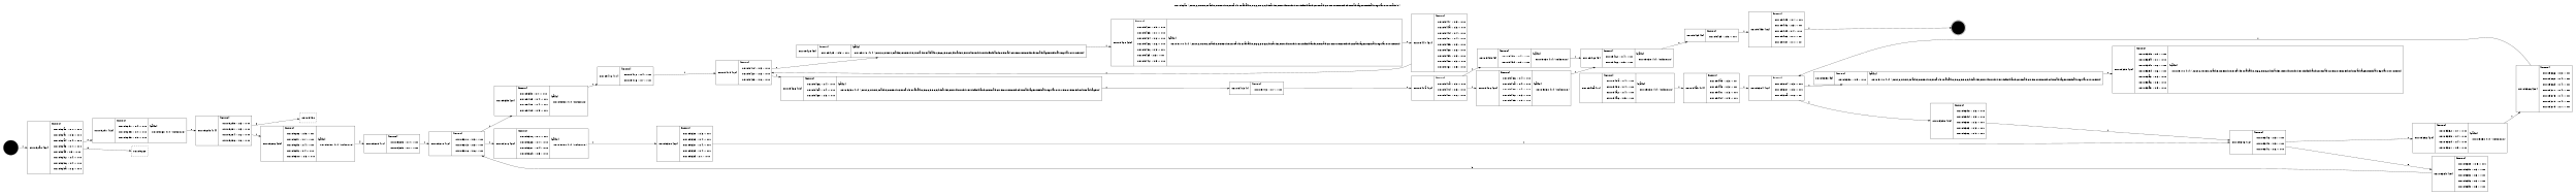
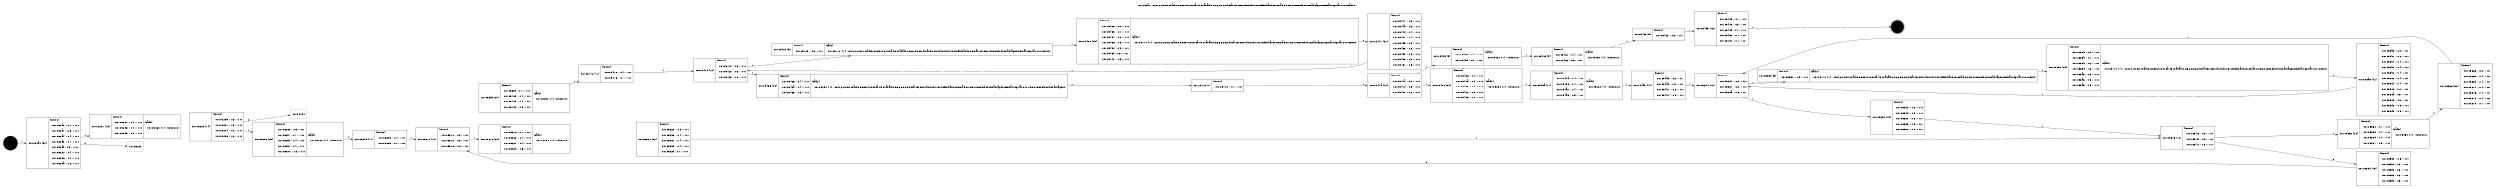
  digraph {
    label="0x1092a0 (/mnt/c/Users/mathe/OneDrive/Área de Trabalho/TCC/POCII/binaries/extr_linuxdriversinfinibandcoremad.c_remove_methods_mad_agent_Final-regular.out::main(0))"
    labelloc=t
    rankdir=LR
    node [shape=record]
    Entry [fillcolor=black height=0.3 shape=circle style=filled width=0.3]
    n2 [label="{\n     0x1092a0 [32]\l\n     | [instrs]\l\n     &nbsp;&nbsp;0x1092a0 \<+1\>: ???\l\n     &nbsp;&nbsp;0x1092a1 \<+3\>: ???\l\n     &nbsp;&nbsp;0x1092a4 \<+4\>: ???\l\n     &nbsp;&nbsp;0x1092a8 \<+7\>: ???\l\n     &nbsp;&nbsp;0x1092af \<+3\>: ???\l\n     &nbsp;&nbsp;0x1092b2 \<+4\>: ???\l\n     &nbsp;&nbsp;0x1092b6 \<+4\>: ???\l\n     &nbsp;&nbsp;0x1092ba \<+6\>: ???\l\n  }"]
    n3 [label="{\n     0x1092d1 [13]\l\n     | [instrs]\l\n     &nbsp;&nbsp;0x1092d1 \<+4\>: ???\l\n     &nbsp;&nbsp;0x1092d5 \<+4\>: ???\l\n     &nbsp;&nbsp;0x1092d9 \<+5\>: ???\l\n     | [calls]\l\n     &nbsp;&nbsp;0x109060 \{1\} (unknown)\l\n  }"]
    n4 [label="{\n     0x1092c0\l\n  }" style=dashed]
    n5 [label="{\n     0x1092de [14]\l\n     | [instrs]\l\n     &nbsp;&nbsp;0x1092de \<+3\>: ???\l\n     &nbsp;&nbsp;0x1092e1 \<+3\>: ???\l\n     &nbsp;&nbsp;0x1092e4 \<+2\>: ???\l\n     &nbsp;&nbsp;0x1092e6 \<+6\>: ???\l\n  }"]
    n6 [label="{\n     0x1094d0\l\n  }" style=dashed]
    n7 [label="{\n     0x1092ec [25]\l\n     | [instrs]\l\n     &nbsp;&nbsp;0x1092ec \<+5\>: ???\l\n     &nbsp;&nbsp;0x1092f1 \<+7\>: ???\l\n     &nbsp;&nbsp;0x1092f8 \<+4\>: ???\l\n     &nbsp;&nbsp;0x1092fc \<+4\>: ???\l\n     &nbsp;&nbsp;0x109300 \<+5\>: ???\l\n     | [calls]\l\n     &nbsp;&nbsp;0x109050 \{1\} (unknown)\l\n  }"]
    n8 [label="{\n     0x109305 [11]\l\n     | [instrs]\l\n     &nbsp;&nbsp;0x109305 \<+4\>: ???\l\n     &nbsp;&nbsp;0x109309 \<+7\>: ???\l\n  }"]
    n9 [label="{\n     0x109310 [12]\l\n     | [instrs]\l\n     &nbsp;&nbsp;0x109310 \<+3\>: ???\l\n     &nbsp;&nbsp;0x109313 \<+3\>: ???\l\n     &nbsp;&nbsp;0x109316 \<+6\>: ???\l\n  }"]
    Exit [fillcolor=black height=0.3 peripheries=2 shape=circle style=filled width=0.3]
    n11 [label="{\n     0x1093fe [20]\l\n     | [instrs]\l\n     &nbsp;&nbsp;0x1093fe \<+7\>: ???\l\n     &nbsp;&nbsp;0x109405 \<+4\>: ???\l\n     &nbsp;&nbsp;0x109409 \<+4\>: ???\l\n     &nbsp;&nbsp;0x10940d \<+5\>: ???\l\n     | [calls]\l\n     &nbsp;&nbsp;0x109050 \{1\} (unknown)\l\n  }"]
    n12 [label="{\n     0x10931c [20]\l\n     | [instrs]\l\n     &nbsp;&nbsp;0x10931c \<+7\>: ???\l\n     &nbsp;&nbsp;0x109323 \<+4\>: ???\l\n     &nbsp;&nbsp;0x109327 \<+4\>: ???\l\n     &nbsp;&nbsp;0x10932b \<+5\>: ???\l\n     | [calls]\l\n     &nbsp;&nbsp;0x109050 \{1\} (unknown)\l\n  }"]
    n13 [label="{\n     0x109412 [11]\l\n     | [instrs]\l\n     &nbsp;&nbsp;0x109412 \<+4\>: ???\l\n     &nbsp;&nbsp;0x109416 \<+7\>: ???\l\n  }"]
    n14 [label="{\n     0x109330 [22]\l\n     | [instrs]\l\n     &nbsp;&nbsp;0x109330 \<+3\>: ???\l\n     &nbsp;&nbsp;0x109333 \<+4\>: ???\l\n     &nbsp;&nbsp;0x109337 \<+4\>: ???\l\n     &nbsp;&nbsp;0x10933b \<+4\>: ???\l\n     &nbsp;&nbsp;0x10933f \<+7\>: ???\l\n  }"]
    n15 [label="{\n     0x10941d [12]\l\n     | [instrs]\l\n     &nbsp;&nbsp;0x10941d \<+3\>: ???\l\n     &nbsp;&nbsp;0x109420 \<+3\>: ???\l\n     &nbsp;&nbsp;0x109423 \<+6\>: ???\l\n  }"]
    n16 [label="{\n     0x109346 [12]\l\n     | [instrs]\l\n     &nbsp;&nbsp;0x109346 \<+3\>: ???\l\n     &nbsp;&nbsp;0x109349 \<+3\>: ???\l\n     &nbsp;&nbsp;0x10934c \<+6\>: ???\l\n  }"]
    n17 [label="{\n     0x1093eb [19]\l\n     | [instrs]\l\n     &nbsp;&nbsp;0x1093eb \<+5\>: ???\l\n     &nbsp;&nbsp;0x1093f0 \<+3\>: ???\l\n     &nbsp;&nbsp;0x1093f3 \<+3\>: ???\l\n     &nbsp;&nbsp;0x1093f6 \<+3\>: ???\l\n     &nbsp;&nbsp;0x1093f9 \<+5\>: ???\l\n  }"]
    n18 [label="{\n     0x109352 [20]\l\n     | [instrs]\l\n     &nbsp;&nbsp;0x109352 \<+7\>: ???\l\n     &nbsp;&nbsp;0x109359 \<+4\>: ???\l\n     &nbsp;&nbsp;0x10935d \<+4\>: ???\l\n     &nbsp;&nbsp;0x109361 \<+5\>: ???\l\n     | [calls]\l\n     &nbsp;&nbsp;0x109050 \{1\} (unknown)\l\n  }"]
    n19 [label="{\n     0x109366 [30]\l\n     | [instrs]\l\n     &nbsp;&nbsp;0x109366 \<+3\>: ???\l\n     &nbsp;&nbsp;0x109369 \<+4\>: ???\l\n     &nbsp;&nbsp;0x10936d \<+4\>: ???\l\n     &nbsp;&nbsp;0x109371 \<+4\>: ???\l\n     &nbsp;&nbsp;0x109375 \<+4\>: ???\l\n     &nbsp;&nbsp;0x109379 \<+4\>: ???\l\n     &nbsp;&nbsp;0x10937d \<+7\>: ???\l\n  }"]
    n20 [label="{\n     0x109384 [12]\l\n     | [instrs]\l\n     &nbsp;&nbsp;0x109384 \<+3\>: ???\l\n     &nbsp;&nbsp;0x109387 \<+3\>: ???\l\n     &nbsp;&nbsp;0x10938a \<+6\>: ???\l\n  }"]
    n21 [label="{\n     0x1093d8 [19]\l\n     | [instrs]\l\n     &nbsp;&nbsp;0x1093d8 \<+5\>: ???\l\n     &nbsp;&nbsp;0x1093dd \<+3\>: ???\l\n     &nbsp;&nbsp;0x1093e0 \<+3\>: ???\l\n     &nbsp;&nbsp;0x1093e3 \<+3\>: ???\l\n     &nbsp;&nbsp;0x1093e6 \<+5\>: ???\l\n  }"]
    n22 [label="{\n     0x109390 [5]\l\n     | [instrs]\l\n     &nbsp;&nbsp;0x109390 \<+5\>: ???\l\n     | [calls]\l\n     &nbsp;&nbsp;0x109170 \{1\} (/mnt/c/Users/mathe/OneDrive/Área de Trabalho/TCC/POCII/binaries/extr_linuxdriversinfinibandcoremad.c_remove_methods_mad_agent_Final-regular.out::next_i)\l\n  }"]
    n23 [label="{\n     0x109395 [25]\l\n     | [instrs]\l\n     &nbsp;&nbsp;0x109395 \<+5\>: ???\l\n     &nbsp;&nbsp;0x10939a \<+1\>: ???\l\n     &nbsp;&nbsp;0x10939b \<+2\>: ???\l\n     &nbsp;&nbsp;0x10939d \<+6\>: ???\l\n     &nbsp;&nbsp;0x1093a3 \<+3\>: ???\l\n     &nbsp;&nbsp;0x1093a6 \<+3\>: ???\l\n     &nbsp;&nbsp;0x1093a9 \<+5\>: ???\l\n     | [calls]\l\n     &nbsp;&nbsp;0x109170 \{1\} (/mnt/c/Users/mathe/OneDrive/Área de Trabalho/TCC/POCII/binaries/extr_linuxdriversinfinibandcoremad.c_remove_methods_mad_agent_Final-regular.out::next_i)\l\n  }"]
+   n24 [label="{\n     0x1093ae [42]\l\n     | [instrs]\l\n     &nbsp;&nbsp;0x1093ae \<+3\>: ???\l\n     &nbsp;&nbsp;0x1093b1 \<+3\>: ???\l\n     &nbsp;&nbsp;0x1093b4 \<+4\>: ???\l\n     &nbsp;&nbsp;0x1093b8 \<+4\>: ???\l\n     &nbsp;&nbsp;0x1093bc \<+4\>: ???\l\n     &nbsp;&nbsp;0x1093c0 \<+4\>: ???\l\n     &nbsp;&nbsp;0x1093c4 \<+4\>: ???\l\n     &nbsp;&nbsp;0x1093c8 \<+2\>: ???\l\n     &nbsp;&nbsp;0x1093ca \<+3\>: ???\l\n     &nbsp;&nbsp;0x1093cd \<+3\>: ???\l\n     &nbsp;&nbsp;0x1093d0 \<+3\>: ???\l\n     &nbsp;&nbsp;0x1093d3 \<+5\>: ???\l\n  }"]
    n25 [label="{\n     0x1094d5 [16]\l\n     | [instrs]\l\n     &nbsp;&nbsp;0x1094d5 \<+7\>: ???\l\n     &nbsp;&nbsp;0x1094dc \<+3\>: ???\l\n     &nbsp;&nbsp;0x1094df \<+4\>: ???\l\n     &nbsp;&nbsp;0x1094e3 \<+1\>: ???\l\n     &nbsp;&nbsp;0x1094e4 \<+1\>: ???\l\n  }"]
    n26 [label="{\n     0x1094cb [5]\l\n     | [instrs]\l\n     &nbsp;&nbsp;0x1094cb \<+5\>: ???\l\n  }"]
    n27 [label="{\n     0x109466 [13]\l\n     | [instrs]\l\n     &nbsp;&nbsp;0x109466 \<+4\>: ???\l\n     &nbsp;&nbsp;0x10946a \<+4\>: ???\l\n     &nbsp;&nbsp;0x10946e \<+5\>: ???\l\n     | [calls]\l\n     &nbsp;&nbsp;0x109230 \{1\} (/mnt/c/Users/mathe/OneDrive/Área de Trabalho/TCC/POCII/binaries/extr_linuxdriversinfinibandcoremad.c_remove_methods_mad_agent_Final-regular.out::remove_methods_mad_agent)\l\n  }"]
    n28 [label="{\n     0x109429 [5]\l\n     | [instrs]\l\n     &nbsp;&nbsp;0x109429 \<+5\>: ???\l\n     | [calls]\l\n     &nbsp;&nbsp;0x109170 \{1\} (/mnt/c/Users/mathe/OneDrive/Área de Trabalho/TCC/POCII/binaries/extr_linuxdriversinfinibandcoremad.c_remove_methods_mad_agent_Final-regular.out::next_i)\l\n  }"]
    n29 [label="{\n     0x109473 [7]\l\n     | [instrs]\l\n     &nbsp;&nbsp;0x109473 \<+7\>: ???\l\n  }"]
    n30 [label="{\n     0x10942e [25]\l\n     | [instrs]\l\n     &nbsp;&nbsp;0x10942e \<+5\>: ???\l\n     &nbsp;&nbsp;0x109433 \<+1\>: ???\l\n     &nbsp;&nbsp;0x109434 \<+2\>: ???\l\n     &nbsp;&nbsp;0x109436 \<+6\>: ???\l\n     &nbsp;&nbsp;0x10943c \<+3\>: ???\l\n     &nbsp;&nbsp;0x10943f \<+3\>: ???\l\n     &nbsp;&nbsp;0x109442 \<+5\>: ???\l\n     | [calls]\l\n     &nbsp;&nbsp;0x109170 \{1\} (/mnt/c/Users/mathe/OneDrive/Área de Trabalho/TCC/POCII/binaries/extr_linuxdriversinfinibandcoremad.c_remove_methods_mad_agent_Final-regular.out::next_i)\l\n  }"]
    n31 [label="{\n     0x10947a [12]\l\n     | [instrs]\l\n     &nbsp;&nbsp;0x10947a \<+3\>: ???\l\n     &nbsp;&nbsp;0x10947d \<+3\>: ???\l\n     &nbsp;&nbsp;0x109480 \<+6\>: ???\l\n  }"]
    n32 [label="{\n     0x109447 [31]\l\n     | [instrs]\l\n     &nbsp;&nbsp;0x109447 \<+3\>: ???\l\n     &nbsp;&nbsp;0x10944a \<+3\>: ???\l\n     &nbsp;&nbsp;0x10944d \<+4\>: ???\l\n     &nbsp;&nbsp;0x109451 \<+4\>: ???\l\n     &nbsp;&nbsp;0x109455 \<+3\>: ???\l\n     &nbsp;&nbsp;0x109458 \<+3\>: ???\l\n     &nbsp;&nbsp;0x10945b \<+3\>: ???\l\n     &nbsp;&nbsp;0x10945e \<+3\>: ???\l\n     &nbsp;&nbsp;0x109461 \<+5\>: ???\l\n  }"]
    n33 [label="{\n     0x1094b9 [9]\l\n     | [instrs]\l\n     &nbsp;&nbsp;0x1094b9 \<+4\>: ???\l\n     &nbsp;&nbsp;0x1094bd \<+5\>: ???\l\n     | [calls]\l\n     &nbsp;&nbsp;0x109030 \{1\} (unknown)\l\n  }"]
    n34 [label="{\n     0x109486 [20]\l\n     | [instrs]\l\n     &nbsp;&nbsp;0x109486 \<+4\>: ???\l\n     &nbsp;&nbsp;0x10948a \<+4\>: ???\l\n     &nbsp;&nbsp;0x10948e \<+4\>: ???\l\n     &nbsp;&nbsp;0x109492 \<+3\>: ???\l\n     &nbsp;&nbsp;0x109495 \<+5\>: ???\l\n     | [calls]\l\n     &nbsp;&nbsp;0x109030 \{1\} (unknown)\l\n  }"]
    n35 [label="{\n     0x1094c2 [9]\l\n     | [instrs]\l\n     &nbsp;&nbsp;0x1094c2 \<+4\>: ???\l\n     &nbsp;&nbsp;0x1094c6 \<+5\>: ???\l\n     | [calls]\l\n     &nbsp;&nbsp;0x109030 \{1\} (unknown)\l\n  }"]
    n36 [label="{\n     0x10949a [17]\l\n     | [instrs]\l\n     &nbsp;&nbsp;0x10949a \<+4\>: ???\l\n     &nbsp;&nbsp;0x10949e \<+4\>: ???\l\n     &nbsp;&nbsp;0x1094a2 \<+4\>: ???\l\n     &nbsp;&nbsp;0x1094a6 \<+5\>: ???\l\n     | [calls]\l\n     &nbsp;&nbsp;0x109030 \{1\} (unknown)\l\n  }"]
    n37 [label="{\n     0x1094ab [14]\l\n     | [instrs]\l\n     &nbsp;&nbsp;0x1094ab \<+3\>: ???\l\n     &nbsp;&nbsp;0x1094ae \<+3\>: ???\l\n     &nbsp;&nbsp;0x1094b1 \<+3\>: ???\l\n     &nbsp;&nbsp;0x1094b4 \<+5\>: ???\l\n  }"]
    Entry -> n2 [label=" 1"]
    n2 -> n3 [label=" 1"]
    n2 -> n4 [label=" 0"]
-   n3 -> n5 [label=" 1"]
    n5 -> n6 [label=" 0"]
    n5 -> n7 [label=" 1"]
    n7 -> n8 [label=" 4"]
    n8 -> n9 [label=" 1"]
-   n9 -> n11 [label=" 1"]
    n9 -> n12 [label=" 1"]
    n11 -> n13 [label=" 1"]
-   n12 -> n14 [label=" 1"]
    n13 -> n15 [label=" 1"]
    n14 -> n16 [label=" 1"]
    n15 -> n27 [label=" 1"]
    n15 -> n28 [label=" 1"]
    n16 -> n17 [label=" 0"]
    n16 -> n18 [label=" 1"]
    n17 -> n9 [label=" 5"]
    n18 -> n19 [label=" 1"]
    n19 -> n20 [label=" 1"]
    n20 -> n21 [label=" 1"]
    n20 -> n22 [label=" 1"]
    n21 -> n16 [label=" 1"]
    n22 -> n23 [label=" 1"]
+   n23 -> n24 [label=" 1"]
+   n24 -> n20 [label=" 1"]
    n25 -> Exit [label=" 1"]
    n26 -> n25 [label=" 1"]
    n27 -> n29 [label=" 1"]
    n28 -> n30 [label=" 1"]
    n29 -> n31 [label=" 1"]
    n30 -> n32 [label=" 1"]
    n31 -> n33 [label=" 1"]
    n31 -> n34 [label=" 1"]
    n32 -> n15 [label=" 1"]
    n33 -> n35 [label=" 1"]
-   n34 -> n35 [label=" 1"]
+   n34 -> n36 [label=" 1"]
    n35 -> n26 [label=" 1"]
    n36 -> n37 [label=" 1"]
    n37 -> n20 [label=" 1"]
  }
